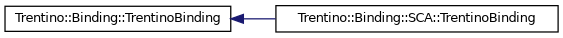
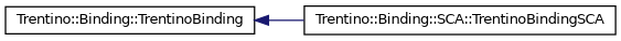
  digraph {
    rankdir=LR
    node [color=black fillcolor=white fontname=Helvetica fontsize=10 shape=record style=filled]
    n1 [height=0.2 label="Trentino::Binding::TrentinoBinding" width=0.4]
-   n2 [height=0.2 label="Trentino::Binding::SCA::TrentinoBinding" width=0.4]
+   n2 [height=0.2 label="Trentino::Binding::SCA::TrentinoBindingSCA" width=0.4]
    n1 -> n2 [color=midnightblue dir=back fontname=Helvetica fontsize=10 labelfontname=Helvetica labelfontsize=10 style=solid]
  }
